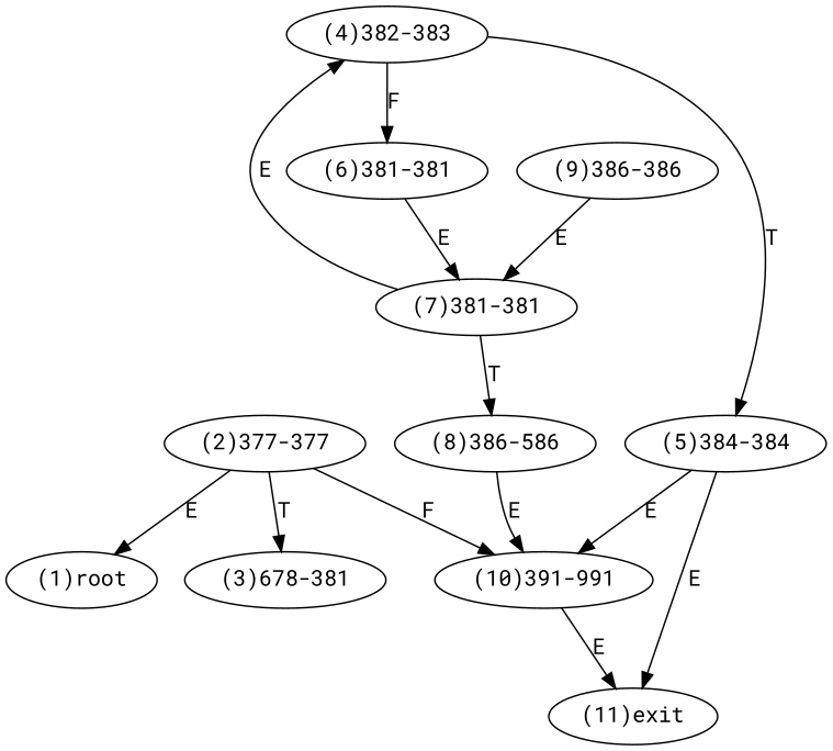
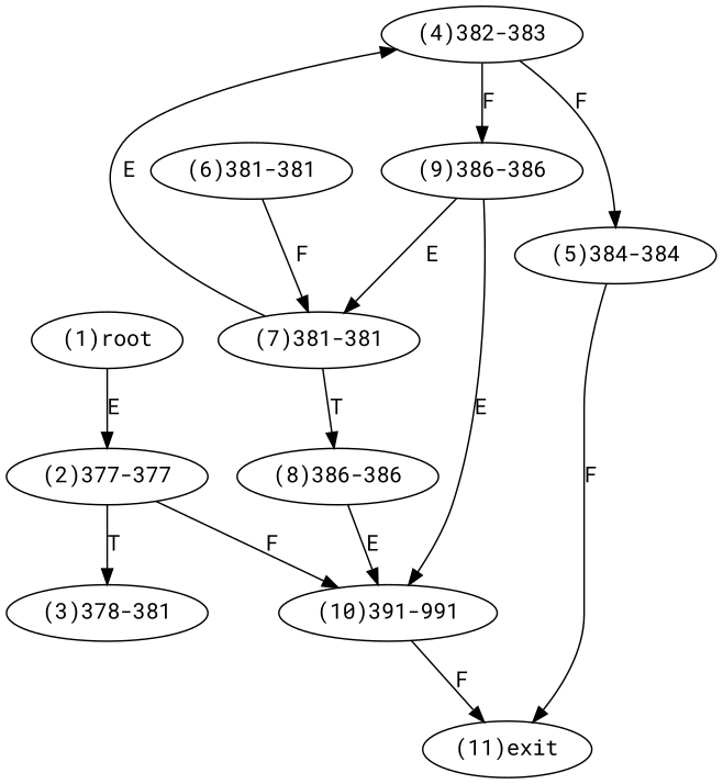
  digraph {
    fontname="Roboto Mono"
    node [fontname="Roboto Mono"]
    edge [fontname="Roboto Mono"]
    n1 [label="(1)root"]
    n2 [label="(2)377-377"]
-   n3 [label="(3)678-381"]
+   n3 [label="(3)378-381"]
    n4 [label="(10)391-991"]
    n5 [label="(11)exit"]
    n6 [label="(7)381-381"]
    n7 [label="(4)382-383"]
-   n8 [label="(8)386-586"]
+   n8 [label="(8)386-386"]
    n9 [label="(5)384-384"]
    n10 [label="(6)381-381"]
    n11 [label="(9)386-386"]
-   n2 -> n1 [label=E]
+   n1 -> n2 [label=E]
    n2 -> n3 [label=T]
    n2 -> n4 [label=F]
-   n4 -> n5 [label=E]
+   n4 -> n5 [label=F]
    n6 -> n7 [label=E]
    n6 -> n8 [label=T]
-   n7 -> n9 [label=T]
-   n7 -> n10 [label=F]
+   n7 -> n9 [label=F]
+   n7 -> n11 [label=F]
    n8 -> n4 [label=E]
-   n9 -> n5 [label=E]
-   n10 -> n6 [label=E]
-   n9 -> n4 [label=E]
+   n9 -> n5 [label=F]
+   n10 -> n6 [label=F]
+   n11 -> n4 [label=E]
    n11 -> n6 [label=E]
  }
